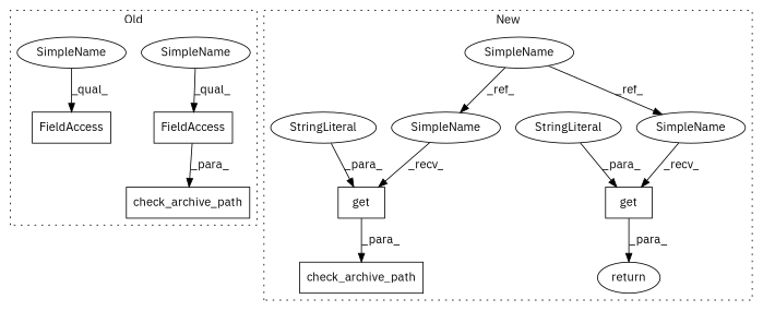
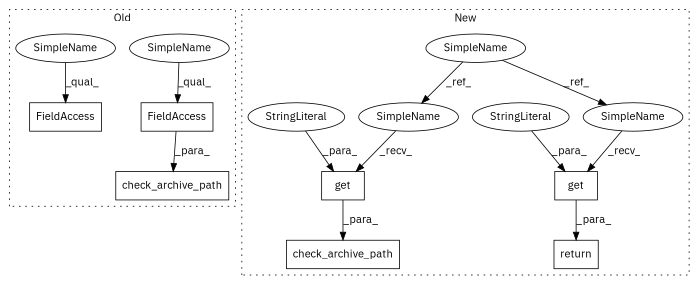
  digraph {
    fontname="IBM Plex Sans"
    node [a=42 l=4 s=11801 shape=box fontname="IBM Plex Sans"]
    edge [fontname="IBM Plex Sans"]
    n1 [a=32 l="19,1" label=check_archive_path s="11782,11827"]
    n2 [a=22 l=26 label=FieldAccess]
    n3 [a=22 l=26 label=FieldAccess s=11882]
    n4 [l=8 label=SimpleName shape=ellipse]
    n5 [l=8 label=SimpleName s=11882 shape=ellipse]
    n6 [a=32 l="4,1" label=get s="11982,12005"]
    n7 [label=SimpleName s=11881 shape=ellipse]
    n8 [a=32 l="4,1" label=get s="12066,12089"]
    n9 [a=45 l=19 label=StringLiteral s=12070 shape=ellipse]
    n10 [a=45 l=19 label=StringLiteral s=11986 shape=ellipse]
    n11 [a=32 l="19,1" label=check_archive_path s="11958,12006"]
-   n12 [a=41 l=7 label=return s=12015 shape=ellipse]
+   n12 [a=41 l=7 label=return s=12015]
    n13 [label=SimpleName s=12061 shape=ellipse]
    n14 [label=SimpleName s=11977 shape=ellipse]
    subgraph cluster_1 {
      label=Old
      style=dotted
      n1
      n2
      n3
      n4
      n5
    }
    subgraph cluster_2 {
      label=New
      style=dotted
      n6
      n7
      n8
      n9
      n10
      n11
      n12
      n13
      n14
    }
    n2 -> n1 [label=_para_]
    n4 -> n2 [label=_qual_]
    n5 -> n3 [label=_qual_]
    n6 -> n11 [label=_para_]
    n7 -> n13 [label=_ref_]
    n7 -> n14 [label=_ref_]
    n8 -> n12 [label=_para_]
    n9 -> n8 [label=_para_]
    n10 -> n6 [label=_para_]
    n13 -> n8 [label=_recv_]
    n14 -> n6 [label=_recv_]
  }
